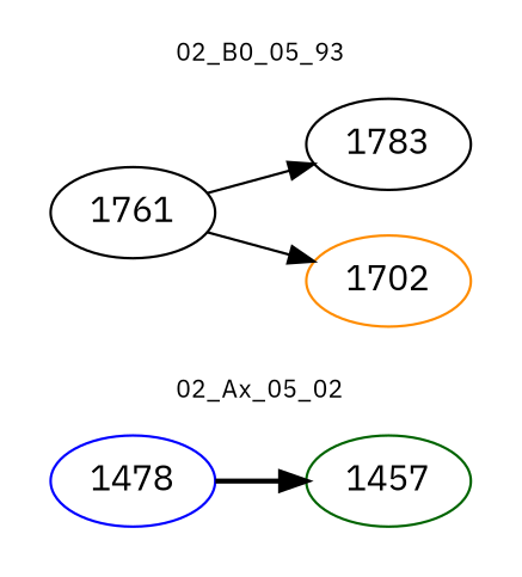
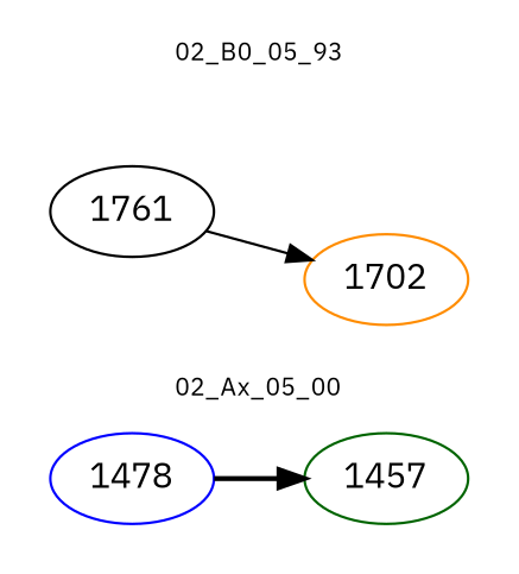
  digraph {
    fontname="IBM Plex Sans"
    rankdir=LR
    node [color=black fontname="IBM Plex Sans"]
    edge [color=black fontname="IBM Plex Sans" style=solid]
    n1 [color=blue label=1478]
    n2 [color=darkgreen label=1457]
    n3 [label=1761]
    n4 [color=darkorange label=1702]
-   n5 [label=1783]
    subgraph cluster_1 {
      color=white
      fontsize=10
-     label="02_Ax_05_02"
+     label="02_Ax_05_00"
      n1
      n2
    }
    subgraph cluster_2 {
      color=white
      fontsize=10
      label="02_B0_05_93"
      n3
      n4
-     n5
    }
    n1 -> n2 [style=bold]
    n3 -> n4
-   n3 -> n5
  }
